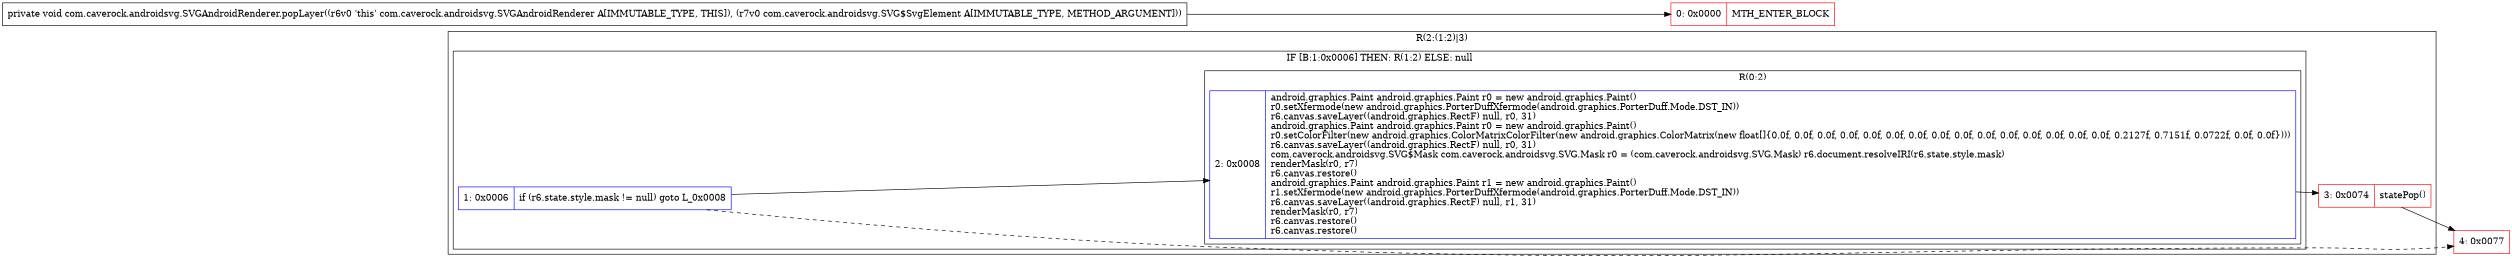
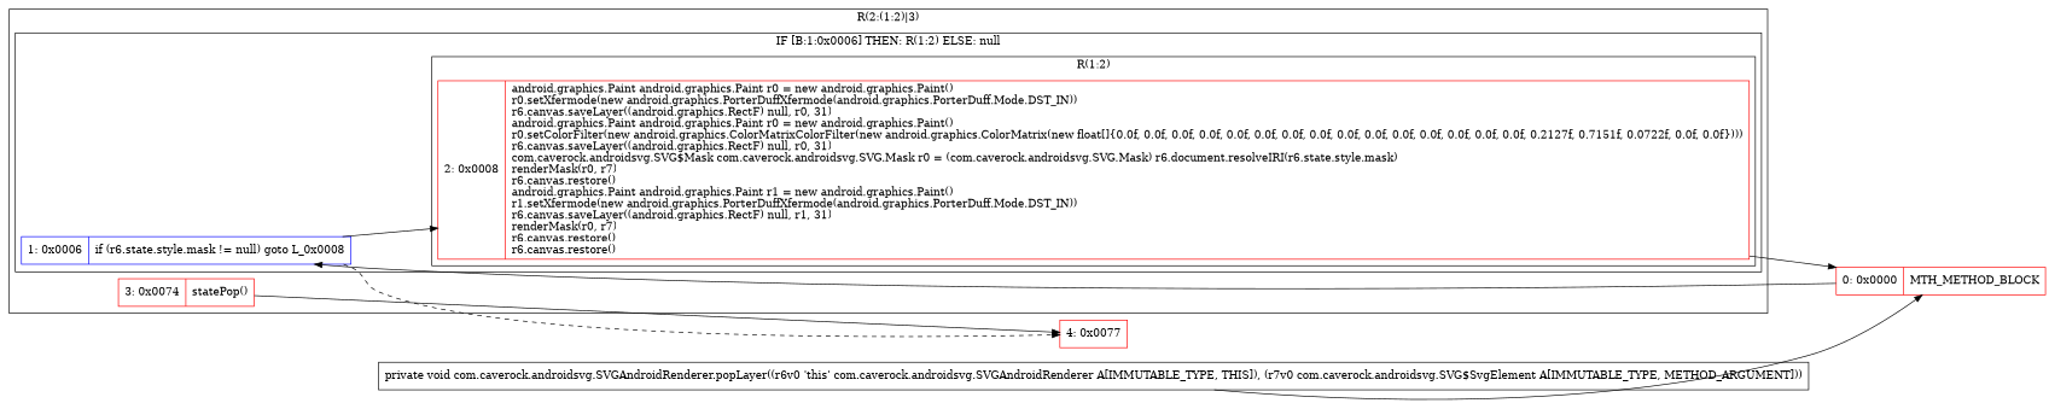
  digraph {
    rankdir=LR
    node [color=red shape=record]
-   n1 [color=blue label="{2\:\ 0x0008|android.graphics.Paint android.graphics.Paint r0 = new android.graphics.Paint()\lr0.setXfermode(new android.graphics.PorterDuffXfermode(android.graphics.PorterDuff.Mode.DST_IN))\lr6.canvas.saveLayer((android.graphics.RectF) null, r0, 31)\landroid.graphics.Paint android.graphics.Paint r0 = new android.graphics.Paint()\lr0.setColorFilter(new android.graphics.ColorMatrixColorFilter(new android.graphics.ColorMatrix(new float[]\{0.0f, 0.0f, 0.0f, 0.0f, 0.0f, 0.0f, 0.0f, 0.0f, 0.0f, 0.0f, 0.0f, 0.0f, 0.0f, 0.0f, 0.0f, 0.2127f, 0.7151f, 0.0722f, 0.0f, 0.0f\})))\lr6.canvas.saveLayer((android.graphics.RectF) null, r0, 31)\lcom.caverock.androidsvg.SVG$Mask com.caverock.androidsvg.SVG.Mask r0 = (com.caverock.androidsvg.SVG.Mask) r6.document.resolveIRI(r6.state.style.mask)\lrenderMask(r0, r7)\lr6.canvas.restore()\landroid.graphics.Paint android.graphics.Paint r1 = new android.graphics.Paint()\lr1.setXfermode(new android.graphics.PorterDuffXfermode(android.graphics.PorterDuff.Mode.DST_IN))\lr6.canvas.saveLayer((android.graphics.RectF) null, r1, 31)\lrenderMask(r0, r7)\lr6.canvas.restore()\lr6.canvas.restore()\l}"]
+   n1 [label="{2\:\ 0x0008|android.graphics.Paint android.graphics.Paint r0 = new android.graphics.Paint()\lr0.setXfermode(new android.graphics.PorterDuffXfermode(android.graphics.PorterDuff.Mode.DST_IN))\lr6.canvas.saveLayer((android.graphics.RectF) null, r0, 31)\landroid.graphics.Paint android.graphics.Paint r0 = new android.graphics.Paint()\lr0.setColorFilter(new android.graphics.ColorMatrixColorFilter(new android.graphics.ColorMatrix(new float[]\{0.0f, 0.0f, 0.0f, 0.0f, 0.0f, 0.0f, 0.0f, 0.0f, 0.0f, 0.0f, 0.0f, 0.0f, 0.0f, 0.0f, 0.0f, 0.2127f, 0.7151f, 0.0722f, 0.0f, 0.0f\})))\lr6.canvas.saveLayer((android.graphics.RectF) null, r0, 31)\lcom.caverock.androidsvg.SVG$Mask com.caverock.androidsvg.SVG.Mask r0 = (com.caverock.androidsvg.SVG.Mask) r6.document.resolveIRI(r6.state.style.mask)\lrenderMask(r0, r7)\lr6.canvas.restore()\landroid.graphics.Paint android.graphics.Paint r1 = new android.graphics.Paint()\lr1.setXfermode(new android.graphics.PorterDuffXfermode(android.graphics.PorterDuff.Mode.DST_IN))\lr6.canvas.saveLayer((android.graphics.RectF) null, r1, 31)\lrenderMask(r0, r7)\lr6.canvas.restore()\lr6.canvas.restore()\l}"]
    n2 [color=blue label="{1\:\ 0x0006|if (r6.state.style.mask != null) goto L_0x0008\l}"]
    n3 [label="{3\:\ 0x0074|statePop()\l}"]
    n4 [label="{4\:\ 0x0077}"]
-   n5 [label="{0\:\ 0x0000|MTH_ENTER_BLOCK\l}"]
+   n5 [label="{0\:\ 0x0000|MTH_METHOD_BLOCK\l}"]
    n6 [label="{private void com.caverock.androidsvg.SVGAndroidRenderer.popLayer((r6v0 'this' com.caverock.androidsvg.SVGAndroidRenderer A[IMMUTABLE_TYPE, THIS]), (r7v0 com.caverock.androidsvg.SVG$SvgElement A[IMMUTABLE_TYPE, METHOD_ARGUMENT])) }" color=""]
    subgraph cluster_1 {
      label="R(2:(1:2)|3)"
      n3
      subgraph cluster_2 {
        label="IF [B:1:0x0006] THEN: R(1:2) ELSE: null"
        n2
        subgraph cluster_3 {
-         label="R(0:2)"
+         label="R(1:2)"
          n1
        }
      }
    }
-   n1 -> n3
+   n1 -> n5
    n2 -> n1
    n2 -> n4 [style=dashed]
    n3 -> n4
+   n5 -> n2
    n6 -> n5
  }
